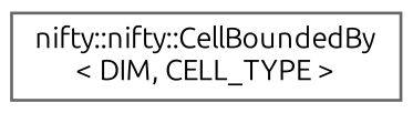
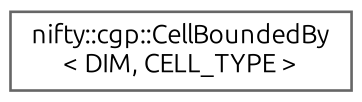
  digraph {
    rankdir=LR
    fontname=Ubuntu
-   n1 [color=gray40 fillcolor=white fontname=Ubuntu fontsize=10 height=0.2 label="nifty::nifty::CellBoundedBy\l\< DIM, CELL_TYPE \>" shape=record style=filled width=0.4]
+   n1 [color=gray40 fillcolor=white fontname=Ubuntu fontsize=10 height=0.2 label="nifty::cgp::CellBoundedBy\l\< DIM, CELL_TYPE \>" shape=record style=filled width=0.4]
  }
